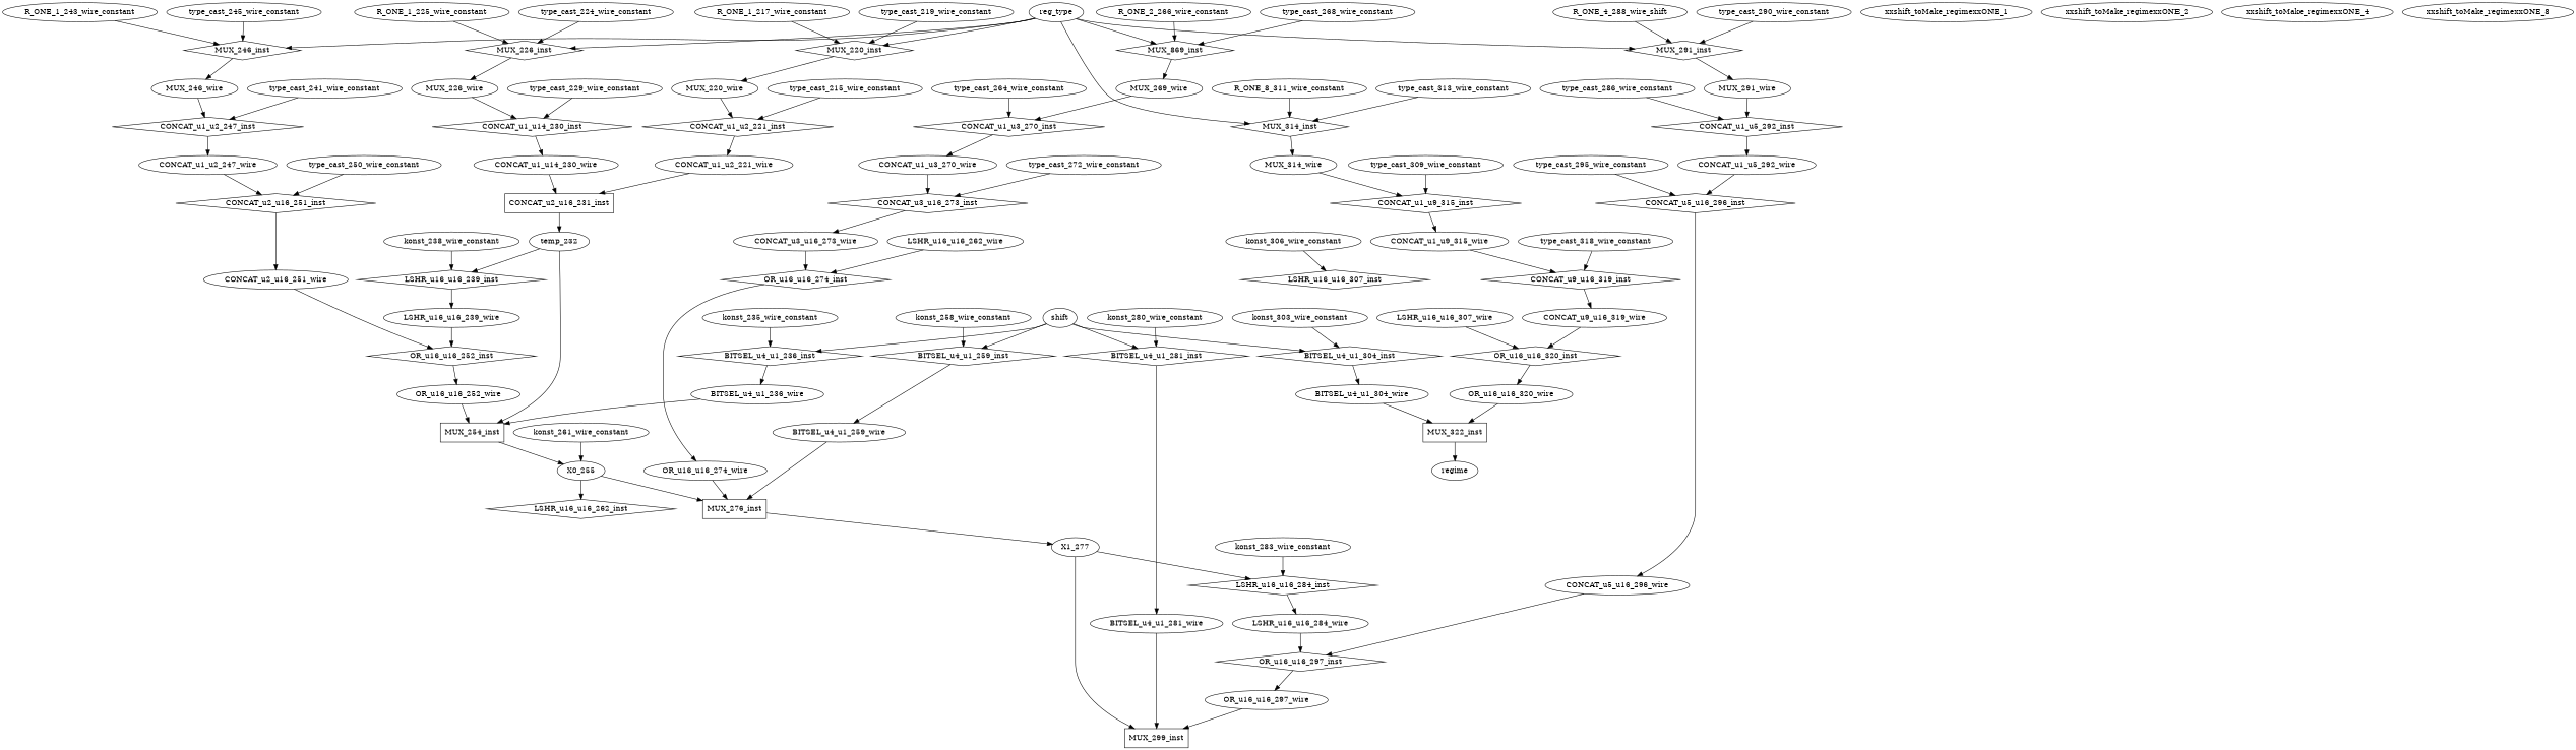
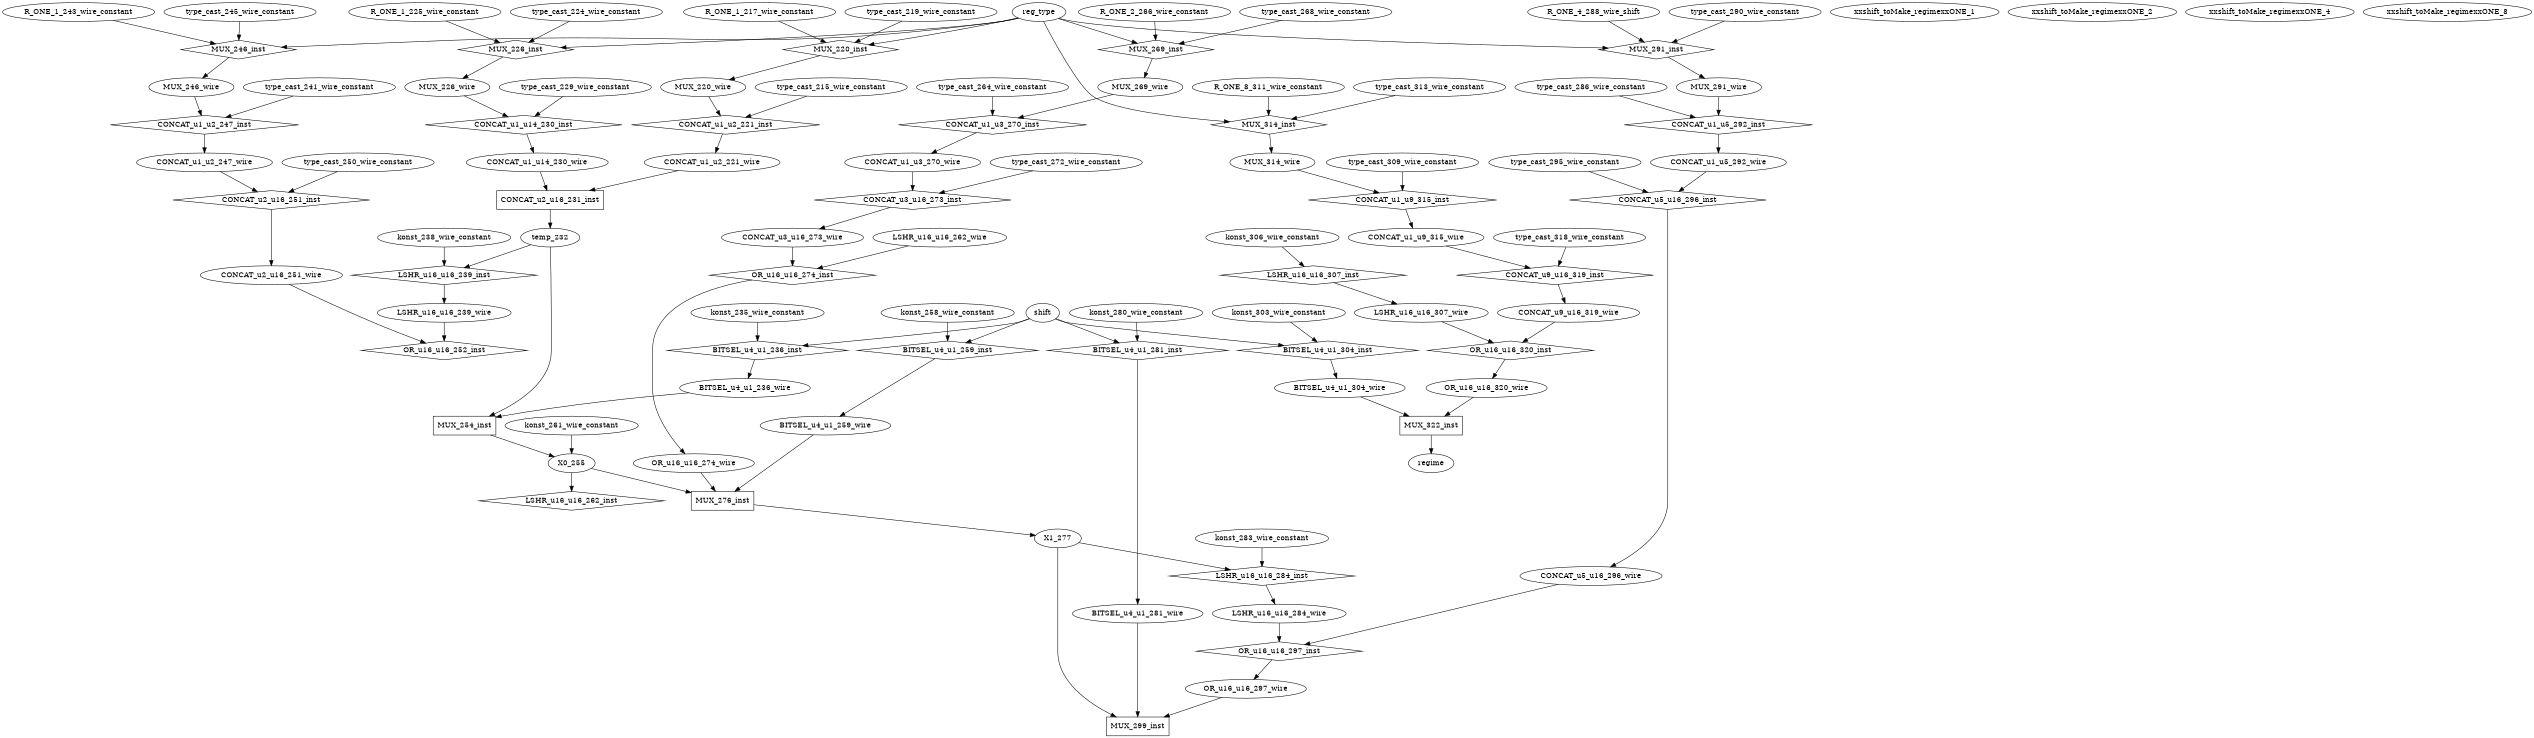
  digraph {
    node [shape=ellipse]
    MUX_254_inst [shape=rectangle]
    BITSEL_u4_u1_236_wire
    X0_255
    MUX_276_inst [shape=rectangle]
    BITSEL_u4_u1_259_wire
    X1_277
    MUX_299_inst [shape=rectangle]
    BITSEL_u4_u1_281_wire
    MUX_322_inst [shape=rectangle]
    BITSEL_u4_u1_304_wire
    regime [shape=""]
    CONCAT_u2_u16_231_inst [shape=rectangle]
    CONCAT_u1_u14_230_wire
    temp_232
    CONCAT_u1_u2_221_wire
    CONCAT_u2_u16_251_inst [shape=diamond]
    CONCAT_u1_u2_247_wire
    CONCAT_u2_u16_251_wire
    CONCAT_u3_u16_273_inst [shape=diamond]
    CONCAT_u1_u3_270_wire
    CONCAT_u3_u16_273_wire
    CONCAT_u5_u16_296_inst [shape=diamond]
    CONCAT_u1_u5_292_wire
    CONCAT_u5_u16_296_wire
    CONCAT_u9_u16_319_inst [shape=diamond]
    CONCAT_u1_u9_315_wire
    CONCAT_u9_u16_319_wire
    OR_u16_u16_252_inst [shape=diamond]
-   OR_u16_u16_252_wire
    OR_u16_u16_274_inst [shape=diamond]
    OR_u16_u16_274_wire
    OR_u16_u16_297_inst [shape=diamond]
    OR_u16_u16_297_wire
    OR_u16_u16_320_inst [shape=diamond]
    OR_u16_u16_320_wire
    LSHR_u16_u16_239_wire
    LSHR_u16_u16_262_wire
    LSHR_u16_u16_284_wire
    LSHR_u16_u16_307_wire
    CONCAT_u1_u2_221_inst [shape=diamond]
    MUX_220_wire
    CONCAT_u1_u14_230_inst [shape=diamond]
    MUX_226_wire
    CONCAT_u1_u2_247_inst [shape=diamond]
    MUX_246_wire
    CONCAT_u1_u3_270_inst [shape=diamond]
    MUX_269_wire
    CONCAT_u1_u5_292_inst [shape=diamond]
    MUX_291_wire
    CONCAT_u1_u9_315_inst [shape=diamond]
    MUX_314_wire
    MUX_220_inst [shape=diamond]
    R_ONE_1_217_wire_constant
    MUX_226_inst [shape=diamond]
    R_ONE_1_225_wire_constant
    MUX_246_inst [shape=diamond]
    R_ONE_1_243_wire_constant
-   MUX_269_inst [shape=diamond label=MUX_869_inst]
+   MUX_269_inst [shape=diamond]
    R_ONE_2_266_wire_constant
    n60 [label=R_ONE_4_288_wire_shift]
    MUX_291_inst [shape=diamond]
    MUX_314_inst [shape=diamond]
    R_ONE_8_311_wire_constant
    LSHR_u16_u16_262_inst [shape=diamond]
    LSHR_u16_u16_284_inst [shape=diamond]
    LSHR_u16_u16_307_inst [shape=diamond]
    BITSEL_u4_u1_236_inst [shape=diamond]
    konst_235_wire_constant
    LSHR_u16_u16_239_inst [shape=diamond]
    konst_238_wire_constant
    BITSEL_u4_u1_259_inst [shape=diamond]
    konst_258_wire_constant
    konst_261_wire_constant
    BITSEL_u4_u1_281_inst [shape=diamond]
    konst_280_wire_constant
    konst_283_wire_constant
    BITSEL_u4_u1_304_inst [shape=diamond]
    konst_303_wire_constant
    konst_306_wire_constant
    type_cast_215_wire_constant
    type_cast_219_wire_constant
    type_cast_224_wire_constant
    type_cast_229_wire_constant
    type_cast_241_wire_constant
    type_cast_245_wire_constant
    type_cast_250_wire_constant
    type_cast_264_wire_constant
    type_cast_268_wire_constant
    type_cast_272_wire_constant
    type_cast_286_wire_constant
    type_cast_290_wire_constant
    type_cast_295_wire_constant
    type_cast_309_wire_constant
    type_cast_313_wire_constant
    type_cast_318_wire_constant
    xxshift_toMake_regimexxONE_1
    xxshift_toMake_regimexxONE_2
    xxshift_toMake_regimexxONE_4
    xxshift_toMake_regimexxONE_8
    shift [shape=""]
    reg_type [shape=""]
    MUX_254_inst -> X0_255
    BITSEL_u4_u1_236_wire -> MUX_254_inst
    X0_255 -> MUX_276_inst
    X0_255 -> LSHR_u16_u16_262_inst
    MUX_276_inst -> X1_277
    BITSEL_u4_u1_259_wire -> MUX_276_inst
    X1_277 -> MUX_299_inst
    X1_277 -> LSHR_u16_u16_284_inst
    BITSEL_u4_u1_281_wire -> MUX_299_inst
    MUX_322_inst -> regime
    BITSEL_u4_u1_304_wire -> MUX_322_inst
    CONCAT_u2_u16_231_inst -> temp_232
    CONCAT_u1_u14_230_wire -> CONCAT_u2_u16_231_inst
    temp_232 -> MUX_254_inst
    temp_232 -> LSHR_u16_u16_239_inst
    CONCAT_u1_u2_221_wire -> CONCAT_u2_u16_231_inst
    CONCAT_u2_u16_251_inst -> CONCAT_u2_u16_251_wire
    CONCAT_u1_u2_247_wire -> CONCAT_u2_u16_251_inst
    CONCAT_u2_u16_251_wire -> OR_u16_u16_252_inst
    CONCAT_u3_u16_273_inst -> CONCAT_u3_u16_273_wire
    CONCAT_u1_u3_270_wire -> CONCAT_u3_u16_273_inst
    CONCAT_u3_u16_273_wire -> OR_u16_u16_274_inst
    CONCAT_u5_u16_296_inst -> CONCAT_u5_u16_296_wire
    CONCAT_u1_u5_292_wire -> CONCAT_u5_u16_296_inst
    CONCAT_u5_u16_296_wire -> OR_u16_u16_297_inst
    CONCAT_u9_u16_319_inst -> CONCAT_u9_u16_319_wire
    CONCAT_u1_u9_315_wire -> CONCAT_u9_u16_319_inst
    CONCAT_u9_u16_319_wire -> OR_u16_u16_320_inst
-   OR_u16_u16_252_inst -> OR_u16_u16_252_wire
-   OR_u16_u16_252_wire -> MUX_254_inst
    OR_u16_u16_274_inst -> OR_u16_u16_274_wire
    OR_u16_u16_274_wire -> MUX_276_inst
    OR_u16_u16_297_inst -> OR_u16_u16_297_wire
    OR_u16_u16_297_wire -> MUX_299_inst
    OR_u16_u16_320_inst -> OR_u16_u16_320_wire
    OR_u16_u16_320_wire -> MUX_322_inst
    LSHR_u16_u16_239_wire -> OR_u16_u16_252_inst
    LSHR_u16_u16_262_wire -> OR_u16_u16_274_inst
    LSHR_u16_u16_284_wire -> OR_u16_u16_297_inst
    LSHR_u16_u16_307_wire -> OR_u16_u16_320_inst
    CONCAT_u1_u2_221_inst -> CONCAT_u1_u2_221_wire
    MUX_220_wire -> CONCAT_u1_u2_221_inst
    CONCAT_u1_u14_230_inst -> CONCAT_u1_u14_230_wire
    MUX_226_wire -> CONCAT_u1_u14_230_inst
    CONCAT_u1_u2_247_inst -> CONCAT_u1_u2_247_wire
    MUX_246_wire -> CONCAT_u1_u2_247_inst
    CONCAT_u1_u3_270_inst -> CONCAT_u1_u3_270_wire
    MUX_269_wire -> CONCAT_u1_u3_270_inst
    CONCAT_u1_u5_292_inst -> CONCAT_u1_u5_292_wire
    MUX_291_wire -> CONCAT_u1_u5_292_inst
    CONCAT_u1_u9_315_inst -> CONCAT_u1_u9_315_wire
    MUX_314_wire -> CONCAT_u1_u9_315_inst
    MUX_220_inst -> MUX_220_wire
    R_ONE_1_217_wire_constant -> MUX_220_inst
    MUX_226_inst -> MUX_226_wire
    R_ONE_1_225_wire_constant -> MUX_226_inst
    MUX_246_inst -> MUX_246_wire
    R_ONE_1_243_wire_constant -> MUX_246_inst
    MUX_269_inst -> MUX_269_wire
    R_ONE_2_266_wire_constant -> MUX_269_inst
    n60 -> MUX_291_inst
    MUX_291_inst -> MUX_291_wire
    MUX_314_inst -> MUX_314_wire
    R_ONE_8_311_wire_constant -> MUX_314_inst
    LSHR_u16_u16_284_inst -> LSHR_u16_u16_284_wire
+   LSHR_u16_u16_307_inst -> LSHR_u16_u16_307_wire
    BITSEL_u4_u1_236_inst -> BITSEL_u4_u1_236_wire
    konst_235_wire_constant -> BITSEL_u4_u1_236_inst
    LSHR_u16_u16_239_inst -> LSHR_u16_u16_239_wire
    konst_238_wire_constant -> LSHR_u16_u16_239_inst
    BITSEL_u4_u1_259_inst -> BITSEL_u4_u1_259_wire
    konst_258_wire_constant -> BITSEL_u4_u1_259_inst
    konst_261_wire_constant -> X0_255
    BITSEL_u4_u1_281_inst -> BITSEL_u4_u1_281_wire
    konst_280_wire_constant -> BITSEL_u4_u1_281_inst
    konst_283_wire_constant -> LSHR_u16_u16_284_inst
    BITSEL_u4_u1_304_inst -> BITSEL_u4_u1_304_wire
    konst_303_wire_constant -> BITSEL_u4_u1_304_inst
    konst_306_wire_constant -> LSHR_u16_u16_307_inst
    type_cast_215_wire_constant -> CONCAT_u1_u2_221_inst
    type_cast_219_wire_constant -> MUX_220_inst
    type_cast_224_wire_constant -> MUX_226_inst
    type_cast_229_wire_constant -> CONCAT_u1_u14_230_inst
    type_cast_241_wire_constant -> CONCAT_u1_u2_247_inst
    type_cast_245_wire_constant -> MUX_246_inst
    type_cast_250_wire_constant -> CONCAT_u2_u16_251_inst
    type_cast_264_wire_constant -> CONCAT_u1_u3_270_inst
    type_cast_268_wire_constant -> MUX_269_inst
    type_cast_272_wire_constant -> CONCAT_u3_u16_273_inst
    type_cast_286_wire_constant -> CONCAT_u1_u5_292_inst
    type_cast_290_wire_constant -> MUX_291_inst
    type_cast_295_wire_constant -> CONCAT_u5_u16_296_inst
    type_cast_309_wire_constant -> CONCAT_u1_u9_315_inst
    type_cast_313_wire_constant -> MUX_314_inst
    type_cast_318_wire_constant -> CONCAT_u9_u16_319_inst
    shift -> BITSEL_u4_u1_236_inst
    shift -> BITSEL_u4_u1_259_inst
    shift -> BITSEL_u4_u1_281_inst
    shift -> BITSEL_u4_u1_304_inst
    reg_type -> MUX_220_inst
    reg_type -> MUX_226_inst
    reg_type -> MUX_246_inst
    reg_type -> MUX_269_inst
    reg_type -> MUX_291_inst
    reg_type -> MUX_314_inst
  }
